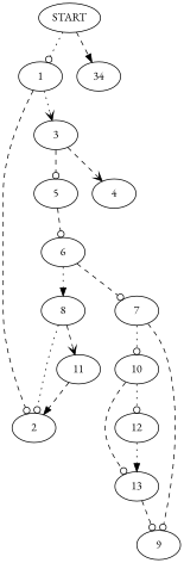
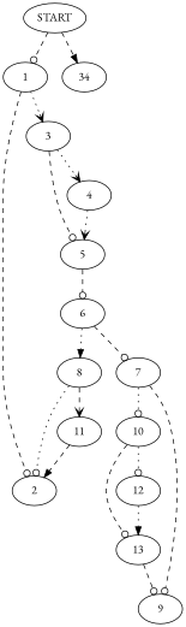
  digraph {
    fontname="EB Garamond"
    node [fontname="EB Garamond"]
    edge [arrowhead=odot fontname="EB Garamond" style=dashed]
    n1 [label=START]
    1
    n3 [label=34]
    2
    3
    4
    5
    6
    7
    8
    9
    10
    11
    12
    13
-   n1 -> 1 [style=dotted]
+   n1 -> 1
    n1 -> n3 [arrowhead=normal]
    1 -> 2
    1 -> 3 [arrowhead=vee style=dotted]
-   3 -> 4 [arrowhead=vee]
+   3 -> 4 [arrowhead=vee style=dotted]
    3 -> 5
+   4 -> 5 [arrowhead=vee style=dotted]
    5 -> 6
    6 -> 7
    6 -> 8 [arrowhead=normal style=dotted]
    7 -> 9
    7 -> 10 [style=dotted]
    8 -> 2 [style=dotted]
    8 -> 11 [arrowhead=vee]
    10 -> 12 [style=dotted]
    10 -> 13
    11 -> 2 [arrowhead=normal]
    12 -> 13 [arrowhead=normal style=dotted]
    13 -> 9
  }
